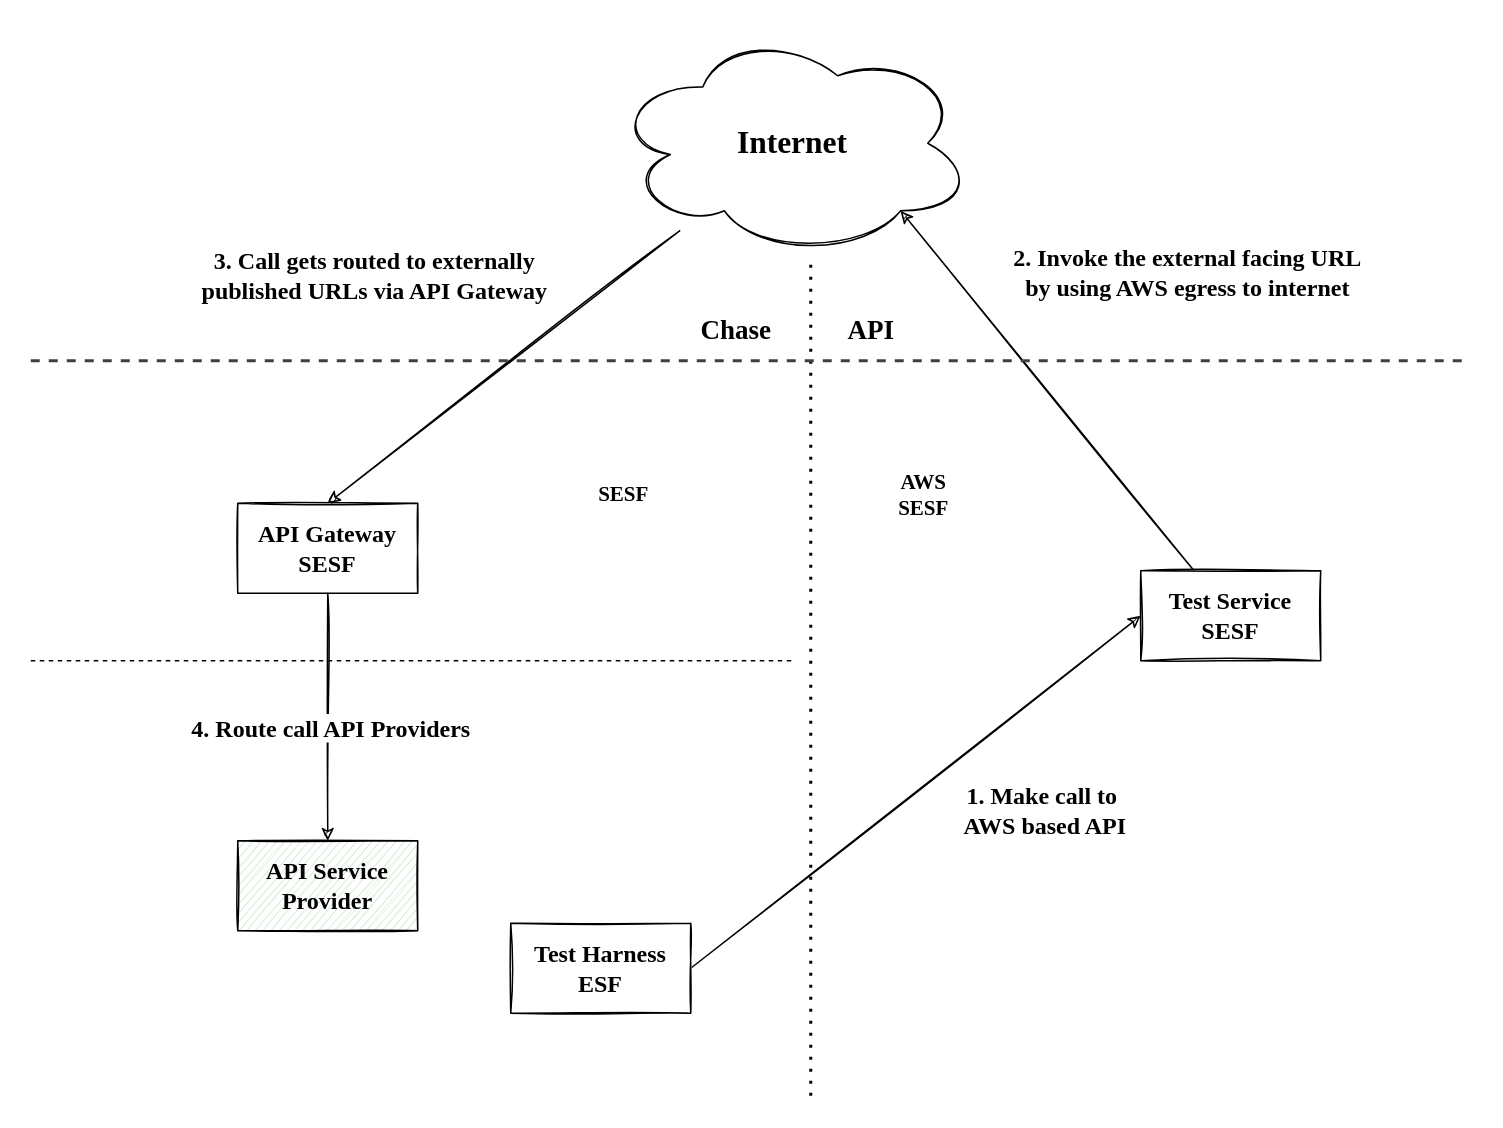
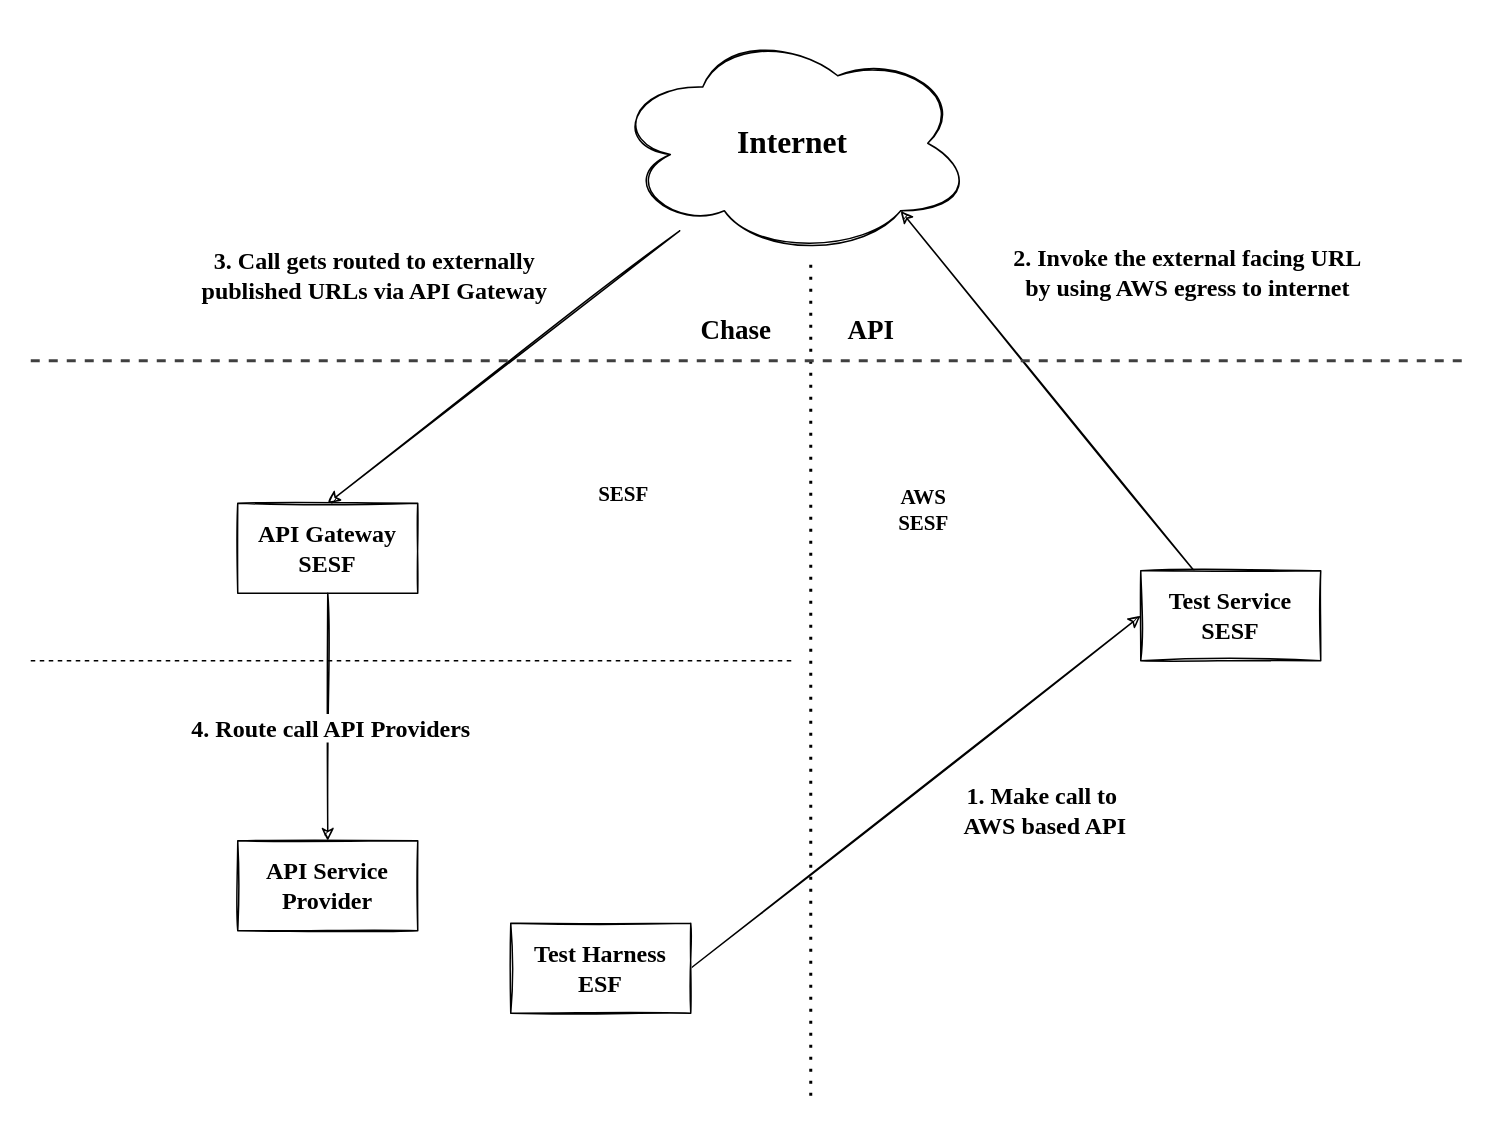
  <mxCell id="0" />
  <mxCell id="1" parent="0" />
  <mxCell id="2" style="edgeStyle=orthogonalEdgeStyle;rounded=0;orthogonalLoop=1;jettySize=auto;html=1;fontFamily=Gloria Hallelujah;fontSource=https%3A%2F%2Ffonts.googleapis.com%2Fcss%3Ffamily%3DGloria%2BHallelujah;fontSize=14;entryX=0.5;entryY=0;entryDx=0;entryDy=0;sketch=1;" parent="1" source="4" target="10" edge="1"><mxGeometry relative="1" as="geometry"><mxPoint x="218" y="540" as="targetPoint" /></mxGeometry></mxCell>
  <mxCell id="3" value="4. Route call API Providers" style="edgeLabel;html=1;align=center;verticalAlign=middle;resizable=0;points=[];fontSize=16;fontFamily=Architects Daughter;fontSource=https%3A%2F%2Ffonts.googleapis.com%2Fcss%3Ffamily%3DArchitects%2BDaughter;fontStyle=1" parent="2" vertex="1" connectable="0"><mxGeometry x="0.083" y="1" relative="1" as="geometry"><mxPoint as="offset" /></mxGeometry></mxCell>
  <mxCell id="4" value="API Gateway&lt;br style=&quot;font-size: 16px;&quot;&gt;SESF" style="rounded=0;whiteSpace=wrap;html=1;sketch=1;fontFamily=Architects Daughter;fontSource=https%3A%2F%2Ffonts.googleapis.com%2Fcss%3Ffamily%3DArchitects%2BDaughter;fontSize=16;glass=0;shadow=0;fontStyle=1" parent="1" vertex="1"><mxGeometry x="158" y="335" width="120" height="60" as="geometry" /></mxCell>
  <mxCell id="5" style="edgeStyle=none;rounded=0;orthogonalLoop=1;jettySize=auto;html=1;entryX=0.5;entryY=0;entryDx=0;entryDy=0;fontFamily=Gloria Hallelujah;fontSource=https%3A%2F%2Ffonts.googleapis.com%2Fcss%3Ffamily%3DGloria%2BHallelujah;fontSize=14;sketch=1;" parent="1" source="7" target="4" edge="1"><mxGeometry relative="1" as="geometry" /></mxCell>
  <mxCell id="6" value="3. Call gets routed to externally&lt;br style=&quot;font-size: 16px;&quot;&gt;published URLs via API Gateway" style="edgeLabel;html=1;align=center;verticalAlign=middle;resizable=0;points=[];fontSize=16;fontFamily=Architects Daughter;rotation=0;fontSource=https%3A%2F%2Ffonts.googleapis.com%2Fcss%3Ffamily%3DArchitects%2BDaughter;fontStyle=1" parent="5" vertex="1" connectable="0"><mxGeometry x="-0.149" y="2" relative="1" as="geometry"><mxPoint x="-106" y="-50" as="offset" /></mxGeometry></mxCell>
  <mxCell id="7" value="Internet" style="ellipse;shape=cloud;whiteSpace=wrap;html=1;sketch=1;fontFamily=Architects Daughter;fontSource=https%3A%2F%2Ffonts.googleapis.com%2Fcss%3Ffamily%3DArchitects%2BDaughter;fontSize=21;fontStyle=1" parent="1" vertex="1"><mxGeometry x="408" y="20" width="240" height="150" as="geometry" /></mxCell>
  <mxCell id="8" style="rounded=0;orthogonalLoop=1;jettySize=auto;html=1;entryX=0;entryY=0.5;entryDx=0;entryDy=0;fontFamily=Gloria Hallelujah;fontSource=https%3A%2F%2Ffonts.googleapis.com%2Fcss%3Ffamily%3DGloria%2BHallelujah;fontSize=14;exitX=1;exitY=0.5;exitDx=0;exitDy=0;sketch=1;" parent="1" source="16" target="13" edge="1"><mxGeometry relative="1" as="geometry" /></mxCell>
  <mxCell id="9" value="1. Make call to&amp;nbsp;&lt;br style=&quot;font-size: 16px;&quot;&gt;AWS based API" style="edgeLabel;html=1;align=center;verticalAlign=middle;resizable=0;points=[];fontSize=16;fontFamily=Architects Daughter;rotation=0;fontSource=https%3A%2F%2Ffonts.googleapis.com%2Fcss%3Ffamily%3DArchitects%2BDaughter;fontStyle=1" parent="8" vertex="1" connectable="0"><mxGeometry x="0.086" y="-2" relative="1" as="geometry"><mxPoint x="71" y="21" as="offset" /></mxGeometry></mxCell>
- <mxCell id="10" value="API Service Provider" style="rounded=0;whiteSpace=wrap;html=1;sketch=1;fontFamily=Architects Daughter;fontSource=https%3A%2F%2Ffonts.googleapis.com%2Fcss%3Ffamily%3DArchitects%2BDaughter;fontSize=16;glass=0;shadow=0;fontStyle=1;fillColor=#d5e8d4;" parent="1" vertex="1"><mxGeometry x="158" y="560" width="120" height="60" as="geometry" /></mxCell>
+ <mxCell id="10" value="API Service Provider" style="rounded=0;whiteSpace=wrap;html=1;sketch=1;fontFamily=Architects Daughter;fontSource=https%3A%2F%2Ffonts.googleapis.com%2Fcss%3Ffamily%3DArchitects%2BDaughter;fontSize=16;glass=0;shadow=0;fontStyle=1" parent="1" vertex="1"><mxGeometry x="158" y="560" width="120" height="60" as="geometry" /></mxCell>
  <mxCell id="11" style="edgeStyle=none;rounded=0;orthogonalLoop=1;jettySize=auto;html=1;entryX=0.8;entryY=0.8;entryDx=0;entryDy=0;entryPerimeter=0;fontFamily=Gloria Hallelujah;fontSource=https%3A%2F%2Ffonts.googleapis.com%2Fcss%3Ffamily%3DGloria%2BHallelujah;fontSize=14;sketch=1;" parent="1" source="13" target="7" edge="1"><mxGeometry relative="1" as="geometry" /></mxCell>
  <mxCell id="12" value="2. Invoke the external facing URL&lt;br style=&quot;font-size: 16px;&quot;&gt;by using AWS egress to internet" style="edgeLabel;html=1;align=center;verticalAlign=middle;resizable=0;points=[];fontSize=16;fontFamily=Architects Daughter;rotation=0;fontSource=https%3A%2F%2Ffonts.googleapis.com%2Fcss%3Ffamily%3DArchitects%2BDaughter;fontStyle=1" parent="11" vertex="1" connectable="0"><mxGeometry x="0.199" y="-3" relative="1" as="geometry"><mxPoint x="110" y="-53" as="offset" /></mxGeometry></mxCell>
  <mxCell id="13" value="Test Service&lt;br style=&quot;font-size: 16px;&quot;&gt;SESF" style="rounded=0;whiteSpace=wrap;html=1;sketch=1;fontFamily=Architects Daughter;fontSource=https%3A%2F%2Ffonts.googleapis.com%2Fcss%3Ffamily%3DArchitects%2BDaughter;fontSize=16;glass=0;shadow=0;fontStyle=1" parent="1" vertex="1"><mxGeometry x="760" y="380" width="120" height="60" as="geometry" /></mxCell>
  <mxCell id="14" value="Chase" style="text;html=1;resizable=0;autosize=1;align=center;verticalAlign=middle;points=[];fillColor=none;strokeColor=none;rounded=0;shadow=0;glass=0;sketch=1;fontFamily=Architects Daughter;fontSource=https%3A%2F%2Ffonts.googleapis.com%2Fcss%3Ffamily%3DArchitects%2BDaughter;fontSize=18;fontStyle=1" parent="1" vertex="1"><mxGeometry x="455" y="205" width="70" height="30" as="geometry" /></mxCell>
  <mxCell id="15" value="API" style="text;html=1;resizable=0;autosize=1;align=center;verticalAlign=middle;points=[];fillColor=none;strokeColor=none;rounded=0;shadow=0;glass=0;sketch=1;fontFamily=Architects Daughter;fontSource=https%3A%2F%2Ffonts.googleapis.com%2Fcss%3Ffamily%3DArchitects%2BDaughter;fontSize=18;fontStyle=1" parent="1" vertex="1"><mxGeometry x="550" y="205" width="60" height="30" as="geometry" /></mxCell>
  <mxCell id="16" value="Test Harness&lt;br style=&quot;font-size: 16px;&quot;&gt;ESF" style="rounded=0;whiteSpace=wrap;html=1;sketch=1;fontFamily=Architects Daughter;fontSource=https%3A%2F%2Ffonts.googleapis.com%2Fcss%3Ffamily%3DArchitects%2BDaughter;fontSize=16;glass=0;shadow=0;fontStyle=1" parent="1" vertex="1"><mxGeometry x="340" y="615" width="120" height="60" as="geometry" /></mxCell>
  <mxCell id="17" value="" style="endArrow=none;dashed=1;html=1;fontFamily=Gloria Hallelujah;fontSource=https%3A%2F%2Ffonts.googleapis.com%2Fcss%3Ffamily%3DGloria%2BHallelujah;fontSize=14;" parent="1" edge="1"><mxGeometry width="50" height="50" relative="1" as="geometry"><mxPoint x="20" y="440" as="sourcePoint" /><mxPoint x="530" y="440" as="targetPoint" /></mxGeometry></mxCell>
  <mxCell id="18" value="SESF" style="text;html=1;resizable=0;autosize=1;align=center;verticalAlign=middle;points=[];fillColor=none;strokeColor=none;rounded=0;shadow=0;glass=0;sketch=1;fontFamily=Architects Daughter;fontSource=https%3A%2F%2Ffonts.googleapis.com%2Fcss%3Ffamily%3DArchitects%2BDaughter;fontSize=14;fontStyle=1" parent="1" vertex="1"><mxGeometry x="390" y="320" width="50" height="20" as="geometry" /></mxCell>
  <mxCell id="19" value="" style="endArrow=none;dashed=1;html=1;dashPattern=1 3;strokeWidth=2;fontFamily=Gloria Hallelujah;fontSource=https%3A%2F%2Ffonts.googleapis.com%2Fcss%3Ffamily%3DGloria%2BHallelujah;fontSize=16;" parent="1" edge="1"><mxGeometry width="50" height="50" relative="1" as="geometry"><mxPoint x="540" y="730" as="sourcePoint" /><mxPoint x="540" y="170" as="targetPoint" /></mxGeometry></mxCell>
- <mxCell id="20" value="AWS&lt;br&gt;SESF" style="text;html=1;resizable=0;autosize=1;align=center;verticalAlign=middle;points=[];fillColor=none;strokeColor=none;rounded=0;shadow=0;glass=0;sketch=1;fontFamily=Architects Daughter;fontSource=https%3A%2F%2Ffonts.googleapis.com%2Fcss%3Ffamily%3DArchitects%2BDaughter;fontSize=14;fontStyle=1" vertex="1" parent="1"><mxGeometry x="590" y="310" width="50" height="40" as="geometry" /></mxCell>
+ <mxCell id="20" value="AWS&lt;br&gt;SESF" style="text;html=1;resizable=0;autosize=1;align=center;verticalAlign=middle;points=[];fillColor=none;strokeColor=none;rounded=0;shadow=0;glass=0;sketch=1;fontFamily=Architects Daughter;fontSource=https%3A%2F%2Ffonts.googleapis.com%2Fcss%3Ffamily%3DArchitects%2BDaughter;fontSize=14;fontStyle=1" vertex="1" parent="1"><mxGeometry x="590" y="320" width="50" height="40" as="geometry" /></mxCell>
  <mxCell id="21" value="" style="edgeStyle=none;rounded=0;html=1;jettySize=auto;orthogonalLoop=1;strokeColor=#404040;strokeWidth=2;fontColor=#000000;jumpStyle=none;endArrow=none;endFill=0;startArrow=none;dashed=1;fontFamily=Architects Daughter;fontSource=https%3A%2F%2Ffonts.googleapis.com%2Fcss%3Ffamily%3DArchitects%2BDaughter;fontSize=18;" edge="1" parent="1"><mxGeometry width="100" relative="1" as="geometry"><mxPoint x="20" y="240" as="sourcePoint" /><mxPoint x="980" y="240" as="targetPoint" /></mxGeometry></mxCell>
